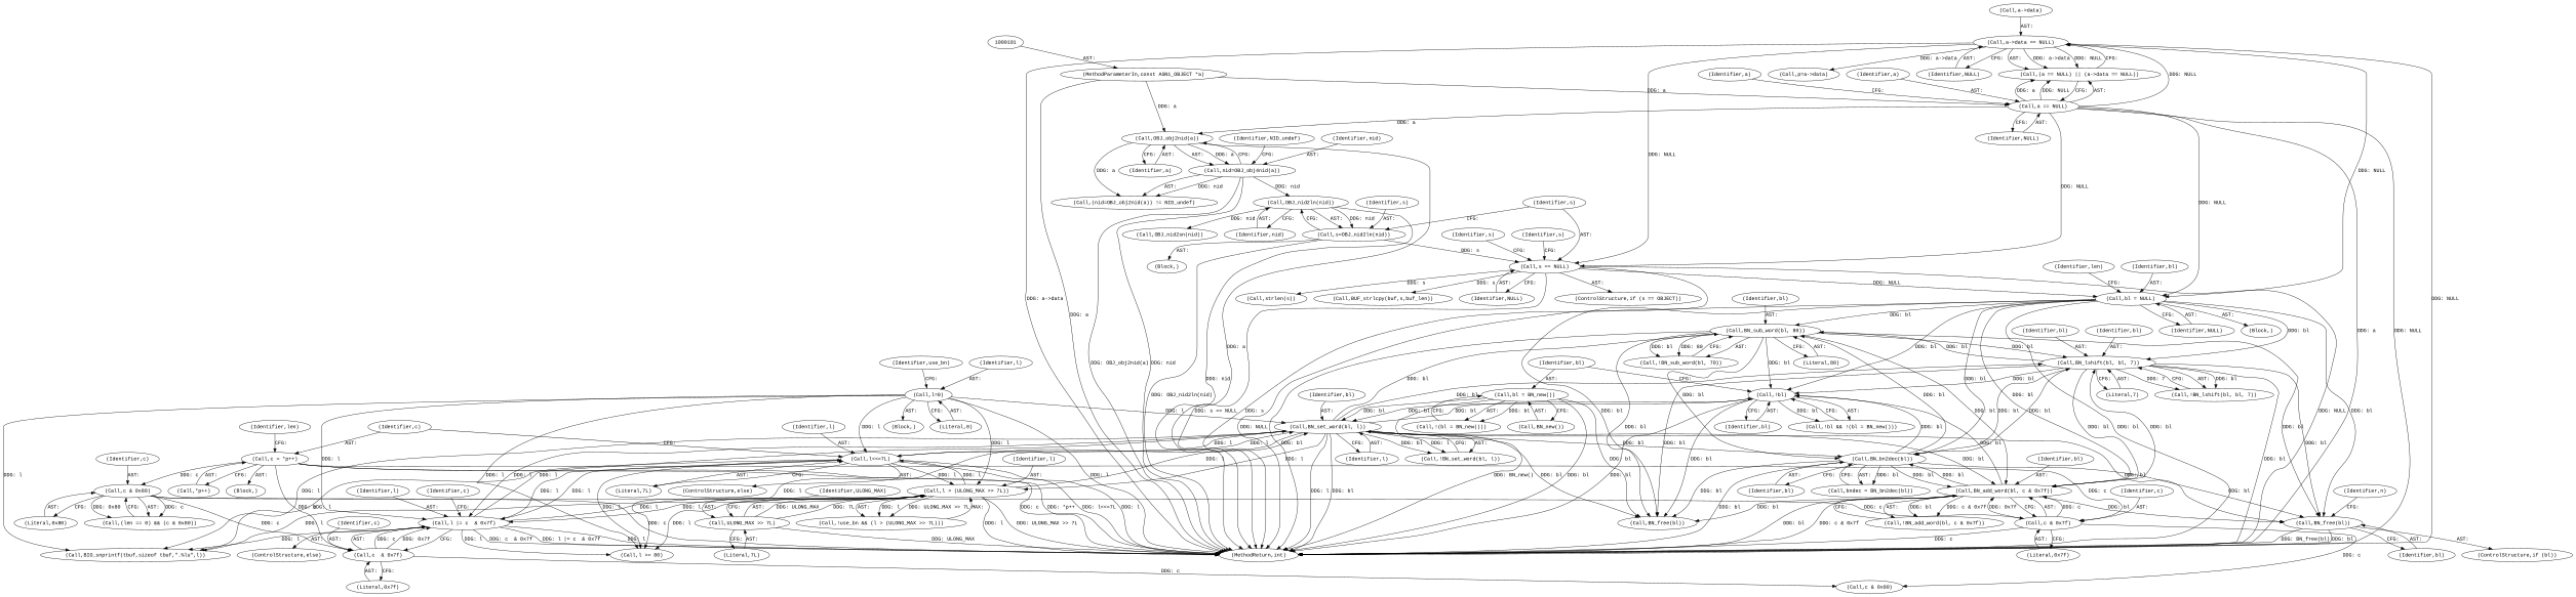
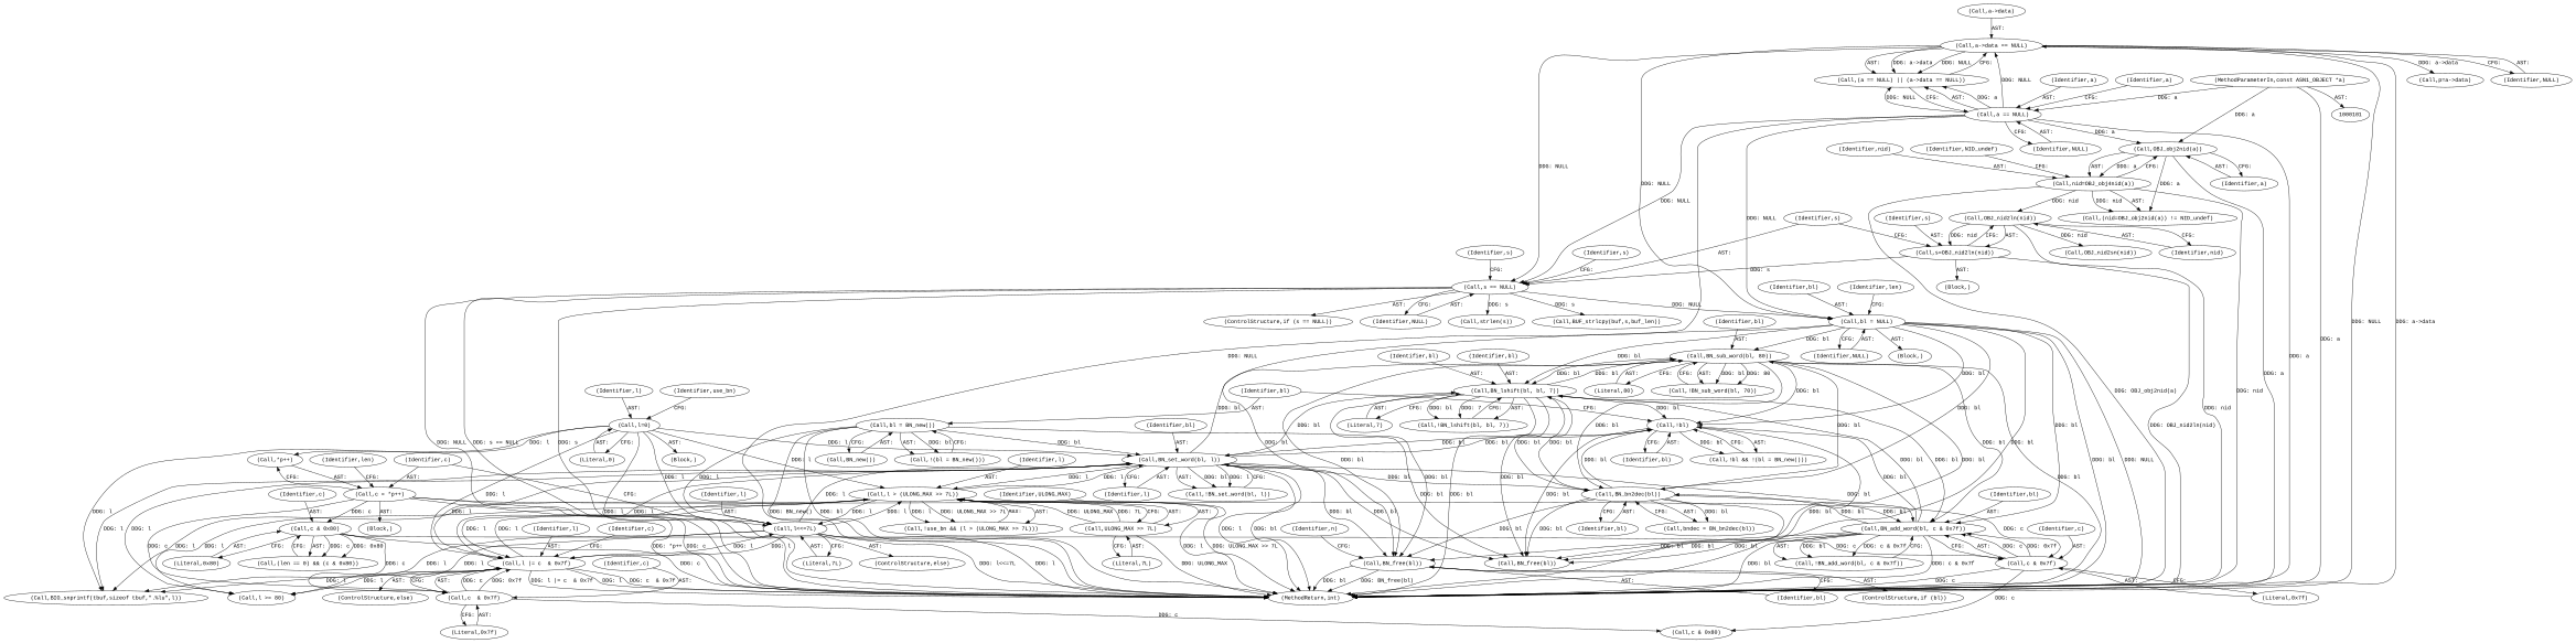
  digraph {
    fontname="Liberation Mono"
    node [fontname="Liberation Mono"]
    edge [fontname="Liberation Mono"]
    n1 [label="(Call,BN_free(bl))"]
    n2 [label="(MethodReturn,int)"]
    n3 [label="(Identifier,bl)"]
    n4 [label="(ControlStructure,if (bl))"]
    n5 [label="(Call,BN_sub_word(bl, 80))"]
    n6 [label="(Call,BN_lshift(bl, bl, 7))"]
    n7 [label="(Call,!bl)"]
    n8 [label="(Call,BN_bn2dec(bl))"]
    n9 [label="(Call,BN_add_word(bl, c & 0x7f))"]
    n10 [label="(Call,BN_free(bl))"]
    n11 [label="(Literal,80)"]
    n12 [label="(Call,!BN_sub_word(bl, 70))"]
    n13 [label="(Literal,7)"]
    n14 [label="(Call,!BN_lshift(bl, bl, 7))"]
    n15 [label="(Call,BN_set_word(bl, l))"]
    n16 [label="(Identifier,bl)"]
    n17 [label="(Call,!bl && !(bl = BN_new()))"]
    n18 [label="(Identifier,bl)"]
    n19 [label="(Call,bndec = BN_bn2dec(bl))"]
    n20 [label="(Call,c & 0x7f)"]
    n21 [label="(Call,!BN_add_word(bl, c & 0x7f))"]
    n22 [label="(Call,bl = NULL)"]
    n23 [label="(Identifier,NULL)"]
    n24 [label="(Block,)"]
    n25 [label="(Call,a->data == NULL)"]
    n26 [label="(Call,s == NULL)"]
    n27 [label="(Call,p=a->data)"]
    n28 [label="(Identifier,NULL)"]
    n29 [label="(Call,(a == NULL) || (a->data == NULL))"]
-   n30 [label="(ControlStructure,if (s == OBJECT))"]
+   n30 [label="(ControlStructure,if (s == NULL))"]
    n31 [label="(Identifier,NULL)"]
    n32 [label="(Call,strlen(s))"]
    n33 [label="(Call,BUF_strlcpy(buf,s,buf_len))"]
    n34 [label="(Call,a == NULL)"]
    n35 [label="(Call,OBJ_obj2nid(a))"]
    n36 [label="(Identifier,NULL)"]
    n37 [label="(Call,nid=OBJ_obj4nid(a))"]
    n38 [label="(Call,(nid=OBJ_obj2nid(a)) != NID_undef)"]
    n39 [label="(Identifier,a)"]
    n40 [label="(MethodParameterIn,const ASN1_OBJECT *a)"]
    1000101
    n42 [label="(Call,s=OBJ_nid2ln(nid))"]
    n43 [label="(Call,OBJ_nid2ln(nid))"]
    n44 [label="(Block,)"]
    n45 [label="(Call,OBJ_nid2sn(nid))"]
    n46 [label="(Identifier,nid)"]
    n47 [label="(Call,l<<=7L)"]
    n48 [label="(Call,l > (ULONG_MAX >> 7L))"]
    n49 [label="(Call,l |= c  & 0x7f)"]
    n50 [label="(Identifier,l)"]
    n51 [label="(Call,BIO_snprintf(tbuf,sizeof tbuf,\".%lu\",l))"]
    n52 [label="(Call,!BN_set_word(bl, l))"]
    n53 [label="(Call,l >= 80)"]
    n54 [label="(Literal,7L)"]
    n55 [label="(ControlStructure,else)"]
    n56 [label="(Call,ULONG_MAX >> 7L)"]
    n57 [label="(Call,!use_bn && (l > (ULONG_MAX >> 7L)))"]
    n58 [label="(Call,c  & 0x7f)"]
    n59 [label="(ControlStructure,else)"]
    n60 [label="(Literal,0x7f)"]
    n61 [label="(Call,c & 0x80)"]
    n62 [label="(Call,c = *p++)"]
    n63 [label="(Call,c & 0x80)"]
    n64 [label="(Call,*p++)"]
    n65 [label="(Block,)"]
    n66 [label="(Literal,0x80)"]
    n67 [label="(Call,(len == 0) && (c & 0x80))"]
    n68 [label="(Literal,0x7f)"]
    n69 [label="(Call,bl = BN_new())"]
    n70 [label="(Call,BN_new())"]
    n71 [label="(Call,!(bl = BN_new()))"]
    n72 [label="(Literal,7L)"]
    n73 [label="(Call,l=0)"]
    n74 [label="(Block,)"]
    n75 [label="(Literal,0)"]
    n76 [label="(Identifier,c)"]
    n77 [label="(Identifier,bl)"]
    n78 [label="(Identifier,s)"]
    n79 [label="(Identifier,a)"]
    n80 [label="(Identifier,l)"]
    n81 [label="(Identifier,l)"]
    n82 [label="(Identifier,c)"]
    n83 [label="(Identifier,bl)"]
    n84 [label="(Identifier,use_bn)"]
    n85 [label="(Identifier,n)"]
    n86 [label="(Identifier,bl)"]
    n87 [label="(Identifier,a)"]
    n88 [label="(Identifier,l)"]
    n89 [label="(Identifier,c)"]
    n90 [label="(Identifier,ULONG_MAX)"]
    n91 [label="(Call,a->data)"]
    n92 [label="(Identifier,len)"]
    n93 [label="(Identifier,s)"]
    n94 [label="(Identifier,c)"]
    n95 [label="(Identifier,s)"]
    n96 [label="(Identifier,bl)"]
    n97 [label="(Identifier,nid)"]
    n98 [label="(Identifier,bl)"]
    n99 [label="(Identifier,s)"]
    n100 [label="(Identifier,bl)"]
    n101 [label="(Identifier,l)"]
    n102 [label="(Identifier,c)"]
    n103 [label="(Identifier,bl)"]
    n104 [label="(Identifier,NID_undef)"]
    n105 [label="(Identifier,len)"]
    n1 -> n2 [label="DDG: BN_free(bl)"]
    n1 -> n2 [label="DDG: bl"]
    n1 -> n3 [label="CFG: "]
    n1 -> n4 [label="AST: "]
    n3 -> n1 [label="AST: "]
    n5 -> n1 [label="DDG: bl"]
    n5 -> n2 [label="DDG: bl"]
    n5 -> n6 [label="DDG: bl"]
    n5 -> n7 [label="DDG: bl"]
    n5 -> n8 [label="DDG: bl"]
    n5 -> n9 [label="DDG: bl"]
    n5 -> n10 [label="DDG: bl"]
    n5 -> n11 [label="CFG: "]
    n5 -> n12 [label="AST: "]
    n5 -> n12 [label="DDG: bl"]
    n5 -> n12 [label="DDG: 80"]
    n6 -> n1 [label="DDG: bl"]
    n6 -> n2 [label="DDG: bl"]
    n6 -> n5 [label="DDG: bl"]
    n6 -> n7 [label="DDG: bl"]
    n6 -> n8 [label="DDG: bl"]
    n6 -> n9 [label="DDG: bl"]
    n6 -> n10 [label="DDG: bl"]
    n6 -> n13 [label="CFG: "]
    n6 -> n14 [label="AST: "]
    n6 -> n14 [label="DDG: bl"]
    n6 -> n14 [label="DDG: 7"]
    n7 -> n2 [label="DDG: bl"]
    n7 -> n10 [label="DDG: bl"]
    n7 -> n15 [label="DDG: bl"]
    n7 -> n16 [label="CFG: "]
    n7 -> n17 [label="AST: "]
    n7 -> n17 [label="DDG: bl"]
    n8 -> n1 [label="DDG: bl"]
    n8 -> n2 [label="DDG: bl"]
    n8 -> n5 [label="DDG: bl"]
    n8 -> n6 [label="DDG: bl"]
    n8 -> n7 [label="DDG: bl"]
    n8 -> n9 [label="DDG: bl"]
    n8 -> n10 [label="DDG: bl"]
    n8 -> n18 [label="CFG: "]
    n8 -> n19 [label="AST: "]
    n8 -> n19 [label="DDG: bl"]
    n9 -> n1 [label="DDG: bl"]
    n9 -> n2 [label="DDG: bl"]
    n9 -> n2 [label="DDG: c & 0x7f"]
    n9 -> n6 [label="DDG: bl"]
    n9 -> n7 [label="DDG: bl"]
    n9 -> n8 [label="DDG: bl"]
    n9 -> n10 [label="DDG: bl"]
    n9 -> n20 [label="CFG: "]
    n9 -> n21 [label="AST: "]
    n9 -> n21 [label="DDG: bl"]
    n9 -> n21 [label="DDG: c & 0x7f"]
    n11 -> n5 [label="AST: "]
    n12 -> n5 [label="CFG: "]
    n13 -> n6 [label="AST: "]
    n14 -> n6 [label="CFG: "]
    n15 -> n1 [label="DDG: bl"]
    n15 -> n2 [label="DDG: l"]
    n15 -> n2 [label="DDG: bl"]
    n15 -> n5 [label="DDG: bl"]
    n15 -> n6 [label="DDG: bl"]
    n15 -> n7 [label="DDG: bl"]
    n15 -> n8 [label="DDG: bl"]
    n15 -> n9 [label="DDG: bl"]
    n15 -> n10 [label="DDG: bl"]
-   n15 -> n47 [label="DDG: l"]
+   n69 -> n47 [label="DDG: l"]
    n15 -> n48 [label="DDG: l"]
    n15 -> n49 [label="DDG: l"]
    n15 -> n50 [label="CFG: "]
    n15 -> n51 [label="DDG: l"]
    n15 -> n52 [label="AST: "]
    n15 -> n52 [label="DDG: bl"]
    n15 -> n52 [label="DDG: l"]
    n15 -> n53 [label="DDG: l"]
    n16 -> n7 [label="AST: "]
    n17 -> n7 [label="CFG: "]
    n18 -> n8 [label="AST: "]
    n19 -> n8 [label="CFG: "]
    n20 -> n2 [label="DDG: c"]
    n20 -> n9 [label="AST: "]
    n20 -> n9 [label="DDG: c"]
    n20 -> n9 [label="DDG: 0x7f"]
    n20 -> n60 [label="CFG: "]
    n20 -> n61 [label="DDG: c"]
    n21 -> n9 [label="CFG: "]
    n22 -> n1 [label="DDG: bl"]
    n22 -> n2 [label="DDG: bl"]
    n22 -> n2 [label="DDG: NULL"]
    n22 -> n5 [label="DDG: bl"]
    n22 -> n6 [label="DDG: bl"]
    n22 -> n7 [label="DDG: bl"]
    n22 -> n8 [label="DDG: bl"]
    n22 -> n9 [label="DDG: bl"]
    n22 -> n10 [label="DDG: bl"]
    n22 -> n23 [label="CFG: "]
    n22 -> n24 [label="AST: "]
    n23 -> n22 [label="AST: "]
    n25 -> n2 [label="DDG: NULL"]
    n25 -> n2 [label="DDG: a->data"]
    n25 -> n22 [label="DDG: NULL"]
    n25 -> n26 [label="DDG: NULL"]
    n25 -> n27 [label="DDG: a->data"]
    n25 -> n28 [label="CFG: "]
    n25 -> n29 [label="AST: "]
    n25 -> n29 [label="DDG: a->data"]
    n25 -> n29 [label="DDG: NULL"]
    n26 -> n2 [label="DDG: s == NULL"]
    n26 -> n2 [label="DDG: s"]
    n26 -> n2 [label="DDG: NULL"]
    n26 -> n22 [label="DDG: NULL"]
    n26 -> n30 [label="AST: "]
    n26 -> n31 [label="CFG: "]
    n26 -> n32 [label="DDG: s"]
    n26 -> n33 [label="DDG: s"]
    n28 -> n25 [label="AST: "]
    n29 -> n25 [label="CFG: "]
    n29 -> n34 [label="CFG: "]
    n31 -> n26 [label="AST: "]
    n34 -> n2 [label="DDG: a"]
    n34 -> n2 [label="DDG: NULL"]
    n34 -> n22 [label="DDG: NULL"]
    n34 -> n25 [label="DDG: NULL"]
    n34 -> n26 [label="DDG: NULL"]
    n34 -> n29 [label="AST: "]
    n34 -> n29 [label="DDG: a"]
    n34 -> n29 [label="DDG: NULL"]
    n34 -> n35 [label="DDG: a"]
    n34 -> n36 [label="CFG: "]
    n35 -> n2 [label="DDG: a"]
    n35 -> n37 [label="AST: "]
    n35 -> n37 [label="DDG: a"]
    n35 -> n38 [label="DDG: a"]
    n35 -> n39 [label="CFG: "]
    n36 -> n34 [label="AST: "]
    n37 -> n2 [label="DDG: nid"]
    n37 -> n2 [label="DDG: OBJ_obj2nid(a)"]
    n37 -> n35 [label="CFG: "]
    n37 -> n38 [label="AST: "]
    n37 -> n38 [label="DDG: nid"]
    n37 -> n43 [label="DDG: nid"]
    n39 -> n35 [label="AST: "]
    n40 -> n2 [label="DDG: a"]
    n40 -> n34 [label="DDG: a"]
    n40 -> n35 [label="DDG: a"]
-   1000101 -> n40 [label="AST: "]
+   n40 -> 1000101 [label="AST: "]
    n42 -> n2 [label="DDG: OBJ_nid2ln(nid)"]
    n42 -> n26 [label="DDG: s"]
    n42 -> n43 [label="CFG: "]
    n42 -> n44 [label="AST: "]
    n43 -> n2 [label="DDG: nid"]
    n43 -> n42 [label="AST: "]
    n43 -> n42 [label="DDG: nid"]
    n43 -> n45 [label="DDG: nid"]
    n43 -> n46 [label="CFG: "]
    n46 -> n43 [label="AST: "]
    n47 -> n2 [label="DDG: l"]
    n47 -> n2 [label="DDG: l<<=7L"]
    n47 -> n15 [label="DDG: l"]
    n47 -> n48 [label="DDG: l"]
    n47 -> n49 [label="DDG: l"]
    n47 -> n51 [label="DDG: l"]
    n47 -> n53 [label="DDG: l"]
    n47 -> n54 [label="CFG: "]
    n47 -> n55 [label="AST: "]
    n48 -> n2 [label="DDG: l"]
    n48 -> n2 [label="DDG: ULONG_MAX >> 7L"]
    n48 -> n15 [label="DDG: l"]
    n48 -> n47 [label="DDG: l"]
    n48 -> n49 [label="DDG: l"]
    n48 -> n51 [label="DDG: l"]
    n48 -> n53 [label="DDG: l"]
    n48 -> n56 [label="CFG: "]
    n48 -> n57 [label="AST: "]
    n48 -> n57 [label="DDG: l"]
    n48 -> n57 [label="DDG: ULONG_MAX >> 7L"]
    n49 -> n2 [label="DDG: l |= c  & 0x7f"]
    n49 -> n2 [label="DDG: l"]
    n49 -> n2 [label="DDG: c  & 0x7f"]
    n49 -> n15 [label="DDG: l"]
    n49 -> n47 [label="DDG: l"]
    n49 -> n48 [label="DDG: l"]
    n49 -> n51 [label="DDG: l"]
    n49 -> n53 [label="DDG: l"]
    n49 -> n58 [label="CFG: "]
    n49 -> n59 [label="AST: "]
    n50 -> n15 [label="AST: "]
    n52 -> n15 [label="CFG: "]
    n54 -> n47 [label="AST: "]
    n56 -> n2 [label="DDG: ULONG_MAX"]
    n56 -> n48 [label="AST: "]
    n56 -> n48 [label="DDG: ULONG_MAX"]
    n56 -> n48 [label="DDG: 7L"]
    n56 -> n72 [label="CFG: "]
    n57 -> n48 [label="MAX: "]
    n58 -> n49 [label="AST: "]
    n58 -> n49 [label="DDG: c"]
    n58 -> n49 [label="DDG: 0x7f"]
    n58 -> n61 [label="DDG: c"]
    n58 -> n68 [label="CFG: "]
    n60 -> n20 [label="AST: "]
    n62 -> n2 [label="DDG: c"]
    n62 -> n2 [label="DDG: *p++"]
    n62 -> n20 [label="DDG: c"]
    n62 -> n58 [label="DDG: c"]
    n62 -> n63 [label="DDG: c"]
    n62 -> n64 [label="CFG: "]
    n62 -> n65 [label="AST: "]
    n63 -> n2 [label="DDG: c"]
    n63 -> n20 [label="DDG: c"]
    n63 -> n58 [label="DDG: c"]
    n63 -> n66 [label="CFG: "]
    n63 -> n67 [label="AST: "]
    n63 -> n67 [label="DDG: c"]
    n63 -> n67 [label="DDG: 0x80"]
    n64 -> n62 [label="AST: "]
    n66 -> n63 [label="AST: "]
    n67 -> n63 [label="CFG: "]
    n68 -> n58 [label="AST: "]
    n69 -> n2 [label="DDG: BN_new()"]
    n69 -> n2 [label="DDG: bl"]
    n69 -> n10 [label="DDG: bl"]
    n69 -> n15 [label="DDG: bl"]
    n69 -> n70 [label="CFG: "]
    n69 -> n71 [label="AST: "]
    n69 -> n71 [label="DDG: bl"]
    n70 -> n69 [label="AST: "]
    n71 -> n69 [label="CFG: "]
    n72 -> n56 [label="AST: "]
    n73 -> n2 [label="DDG: l"]
    n73 -> n15 [label="DDG: l"]
    n73 -> n47 [label="DDG: l"]
    n73 -> n48 [label="DDG: l"]
    n73 -> n49 [label="DDG: l"]
    n73 -> n51 [label="DDG: l"]
-   n73 -> n53 [label="DDG: l"]
+   n73 -> n64 [label="DDG: l"]
    n73 -> n74 [label="AST: "]
    n73 -> n75 [label="CFG: "]
    n75 -> n73 [label="AST: "]
    n76 -> n58 [label="AST: "]
    n77 -> n6 [label="AST: "]
    n78 -> n26 [label="CFG: "]
    n79 -> n34 [label="AST: "]
    n80 -> n48 [label="AST: "]
    n81 -> n49 [label="AST: "]
    n82 -> n47 [label="CFG: "]
    n82 -> n62 [label="AST: "]
    n83 -> n6 [label="AST: "]
    n84 -> n73 [label="CFG: "]
    n85 -> n1 [label="CFG: "]
    n86 -> n5 [label="AST: "]
    n87 -> n34 [label="CFG: "]
    n88 -> n47 [label="AST: "]
    n89 -> n20 [label="AST: "]
    n90 -> n56 [label="AST: "]
    n91 -> n25 [label="AST: "]
    n92 -> n22 [label="CFG: "]
    n93 -> n42 [label="AST: "]
    n94 -> n49 [label="CFG: "]
    n95 -> n26 [label="CFG: "]
    n96 -> n22 [label="AST: "]
    n97 -> n37 [label="AST: "]
    n98 -> n15 [label="AST: "]
    n99 -> n26 [label="AST: "]
    n99 -> n42 [label="CFG: "]
    n100 -> n7 [label="CFG: "]
    n100 -> n69 [label="AST: "]
    n101 -> n73 [label="AST: "]
    n102 -> n63 [label="AST: "]
    n103 -> n9 [label="AST: "]
    n104 -> n37 [label="CFG: "]
    n105 -> n62 [label="CFG: "]
  }
